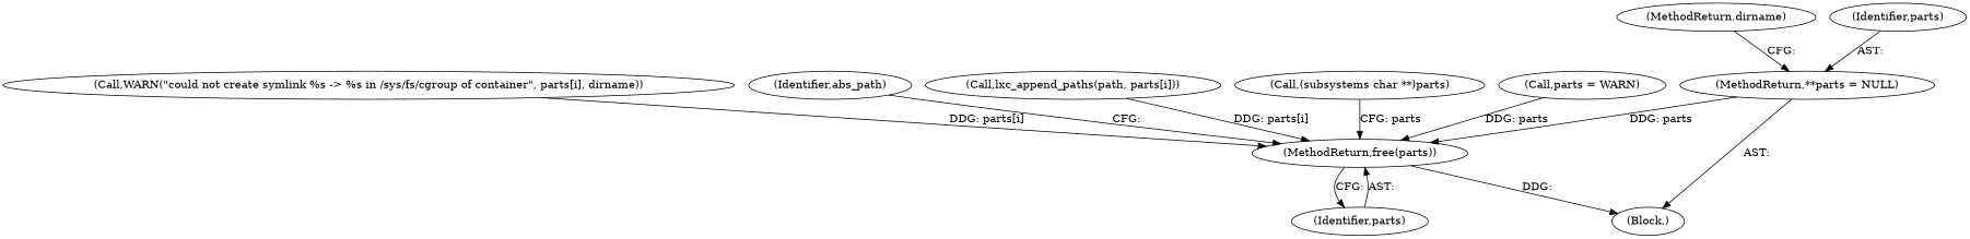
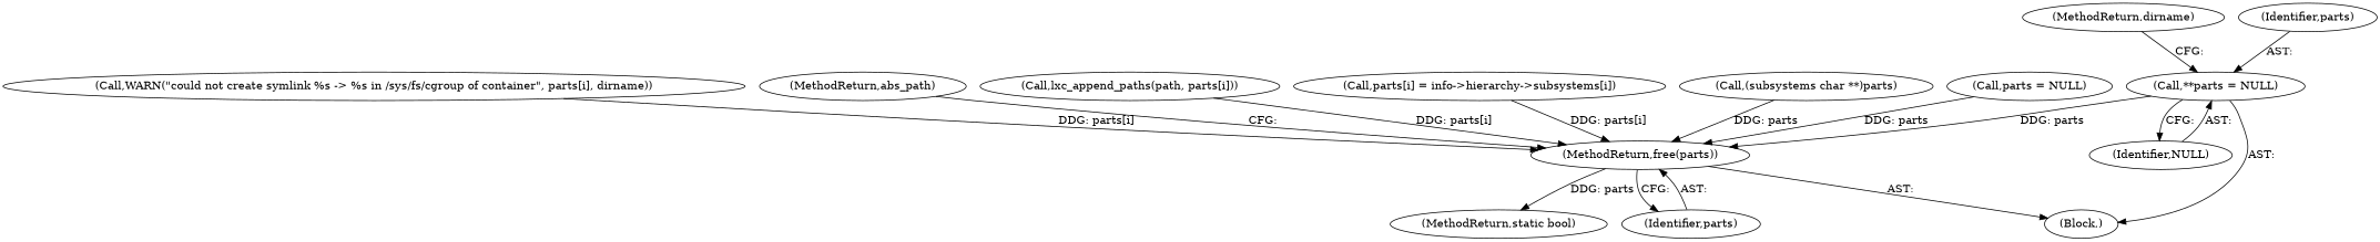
  digraph {
-   n1 [label="(MethodReturn,**parts = NULL)"]
+   n1 [label="(Call,**parts = NULL)"]
    n2 [label="(MethodReturn,free(parts))"]
    n3 [label="(Block,)"]
+   n4 [label="(Identifier,NULL)"]
+   n5 [label="(MethodReturn,static bool)"]
    n6 [label="(Identifier,parts)"]
    n7 [label="(Call,WARN(\"could not create symlink %s -> %s in /sys/fs/cgroup of container\", parts[i], dirname))"]
-   n8 [label="(Identifier,abs_path)"]
+   n8 [label="(MethodReturn,abs_path)"]
    n9 [label="(MethodReturn,dirname)"]
    n10 [label="(Call,lxc_append_paths(path, parts[i]))"]
    n11 [label="(Identifier,parts)"]
+   n12 [label="(Call,parts[i] = info->hierarchy->subsystems[i])"]
    n13 [label="(Call,(subsystems char **)parts)"]
-   n14 [label="(Call,parts = WARN)"]
+   n14 [label="(Call,parts = NULL)"]
    n1 -> n2 [label="DDG: parts"]
    n1 -> n3 [label="AST: "]
-   n2 -> n3 [label="DDG: "]
+   n1 -> n4 [label="CFG: "]
+   n2 -> n3 [label="AST: "]
+   n2 -> n5 [label="DDG: parts"]
    n2 -> n6 [label="CFG: "]
+   n4 -> n1 [label="AST: "]
    n6 -> n2 [label="AST: "]
    n7 -> n2 [label="DDG: parts[i]"]
    n8 -> n2 [label="CFG: "]
    n9 -> n1 [label="CFG: "]
    n10 -> n2 [label="DDG: parts[i]"]
    n11 -> n1 [label="AST: "]
-   n13 -> n2 [label="CFG: parts"]
+   n12 -> n2 [label="DDG: parts[i]"]
+   n13 -> n2 [label="DDG: parts"]
    n14 -> n2 [label="DDG: parts"]
  }
